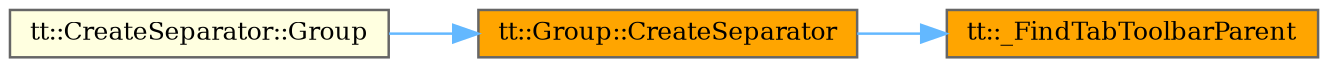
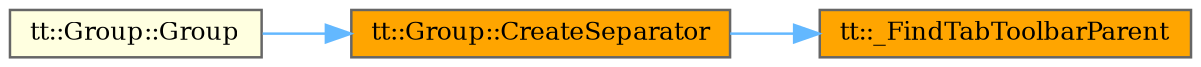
  digraph {
    fontname="DejaVu Serif"
    rankdir=LR
    node [color=grey40 fillcolor=orange fontname="DejaVu Serif" fontsize=10 shape=box style=filled]
    edge [color=steelblue1 fontname="DejaVu Serif" fontsize=10 labelfontname=Helvetica labelfontsize=10 style=solid]
-   n1 [color=gray40 fillcolor=lightyellow fontcolor=black height=0.2 label="tt::CreateSeparator::Group" width=0.4]
+   n1 [color=gray40 fillcolor=lightyellow fontcolor=black height=0.2 label="tt::Group::Group" width=0.4]
    n2 [height=0.2 label="tt::Group::CreateSeparator" width=0.4]
    n3 [height=0.2 label="tt::_FindTabToolbarParent" width=0.4]
    n1 -> n2
    n2 -> n3
  }
